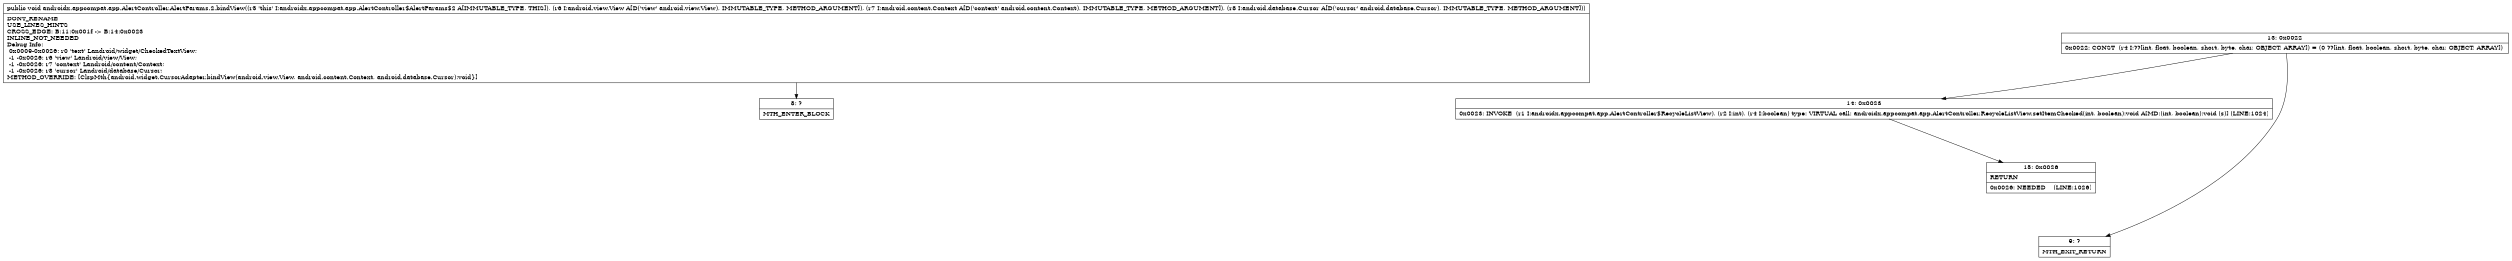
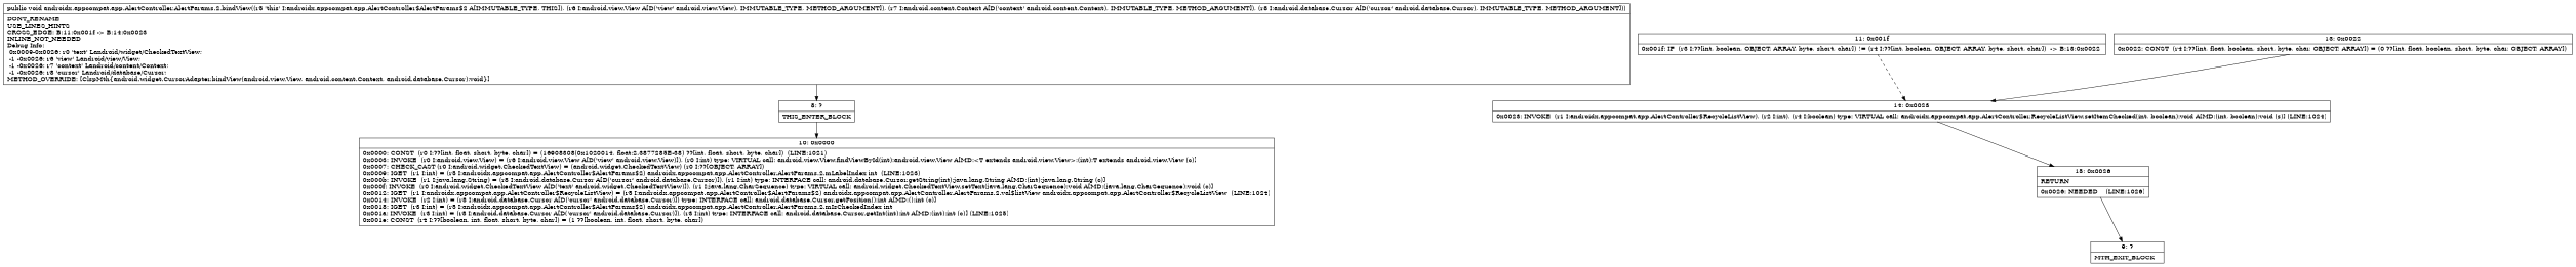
  digraph {
    node [shape=record]
-   n1 [label="{8\:\ ?|MTH_ENTER_BLOCK\l}"]
+   n1 [label="{8\:\ ?|THIS_ENTER_BLOCK\l}"]
+   n2 [label="{10\:\ 0x0000|0x0000: CONST  (r0 I:??[int, float, short, byte, char]) = (16908308(0x1020014, float:2.3877285E\-38) ??[int, float, short, byte, char])  (LINE:1021)\l0x0003: INVOKE  (r0 I:android.view.View) = (r6 I:android.view.View A[D('view' android.view.View)]), (r0 I:int) type: VIRTUAL call: android.view.View.findViewById(int):android.view.View A[MD:\<T extends android.view.View\>:(int):T extends android.view.View (c)]\l0x0007: CHECK_CAST (r0 I:android.widget.CheckedTextView) = (android.widget.CheckedTextView) (r0 I:??[OBJECT, ARRAY]) \l0x0009: IGET  (r1 I:int) = (r5 I:androidx.appcompat.app.AlertController$AlertParams$2) androidx.appcompat.app.AlertController.AlertParams.2.mLabelIndex int  (LINE:1023)\l0x000b: INVOKE  (r1 I:java.lang.String) = (r8 I:android.database.Cursor A[D('cursor' android.database.Cursor)]), (r1 I:int) type: INTERFACE call: android.database.Cursor.getString(int):java.lang.String A[MD:(int):java.lang.String (c)]\l0x000f: INVOKE  (r0 I:android.widget.CheckedTextView A[D('text' android.widget.CheckedTextView)]), (r1 I:java.lang.CharSequence) type: VIRTUAL call: android.widget.CheckedTextView.setText(java.lang.CharSequence):void A[MD:(java.lang.CharSequence):void (c)]\l0x0012: IGET  (r1 I:androidx.appcompat.app.AlertController$RecycleListView) = (r5 I:androidx.appcompat.app.AlertController$AlertParams$2) androidx.appcompat.app.AlertController.AlertParams.2.val$listView androidx.appcompat.app.AlertController$RecycleListView  (LINE:1024)\l0x0014: INVOKE  (r2 I:int) = (r8 I:android.database.Cursor A[D('cursor' android.database.Cursor)]) type: INTERFACE call: android.database.Cursor.getPosition():int A[MD:():int (c)]\l0x0018: IGET  (r3 I:int) = (r5 I:androidx.appcompat.app.AlertController$AlertParams$2) androidx.appcompat.app.AlertController.AlertParams.2.mIsCheckedIndex int \l0x001a: INVOKE  (r3 I:int) = (r8 I:android.database.Cursor A[D('cursor' android.database.Cursor)]), (r3 I:int) type: INTERFACE call: android.database.Cursor.getInt(int):int A[MD:(int):int (c)] (LINE:1025)\l0x001e: CONST  (r4 I:??[boolean, int, float, short, byte, char]) = (1 ??[boolean, int, float, short, byte, char]) \l}"]
+   n3 [label="{11\:\ 0x001f|0x001f: IF  (r3 I:??[int, boolean, OBJECT, ARRAY, byte, short, char]) != (r4 I:??[int, boolean, OBJECT, ARRAY, byte, short, char])  \-\> B:13:0x0022 \l}"]
    n4 [label="{14\:\ 0x0023|0x0023: INVOKE  (r1 I:androidx.appcompat.app.AlertController$RecycleListView), (r2 I:int), (r4 I:boolean) type: VIRTUAL call: androidx.appcompat.app.AlertController.RecycleListView.setItemChecked(int, boolean):void A[MD:(int, boolean):void (s)] (LINE:1024)\l}"]
    n5 [label="{13\:\ 0x0022|0x0022: CONST  (r4 I:??[int, float, boolean, short, byte, char, OBJECT, ARRAY]) = (0 ??[int, float, boolean, short, byte, char, OBJECT, ARRAY]) \l}"]
    n6 [label="{15\:\ 0x0026|RETURN\l|0x0026: NEEDED    (LINE:1026)\l}"]
-   n7 [label="{9\:\ ?|MTH_EXIT_RETURN\l}"]
+   n7 [label="{9\:\ ?|MTH_EXIT_BLOCK\l}"]
    n8 [label="{public void androidx.appcompat.app.AlertController.AlertParams.2.bindView((r5 'this' I:androidx.appcompat.app.AlertController$AlertParams$2 A[IMMUTABLE_TYPE, THIS]), (r6 I:android.view.View A[D('view' android.view.View), IMMUTABLE_TYPE, METHOD_ARGUMENT]), (r7 I:android.content.Context A[D('context' android.content.Context), IMMUTABLE_TYPE, METHOD_ARGUMENT]), (r8 I:android.database.Cursor A[D('cursor' android.database.Cursor), IMMUTABLE_TYPE, METHOD_ARGUMENT]))  | DONT_RENAME\lUSE_LINES_HINTS\lCROSS_EDGE: B:11:0x001f \-\> B:14:0x0023\lINLINE_NOT_NEEDED\lDebug Info:\l  0x0009\-0x0026: r0 'text' Landroid\/widget\/CheckedTextView;\l  \-1 \-0x0026: r6 'view' Landroid\/view\/View;\l  \-1 \-0x0026: r7 'context' Landroid\/content\/Context;\l  \-1 \-0x0026: r8 'cursor' Landroid\/database\/Cursor;\lMETHOD_OVERRIDE: [ClspMth\{android.widget.CursorAdapter.bindView(android.view.View, android.content.Context, android.database.Cursor):void\}]\l}"]
+   n1 -> n2
+   n3 -> n4 [style=dashed]
    n4 -> n6
    n5 -> n4
-   n5 -> n7
+   n6 -> n7
    n8 -> n1
  }
